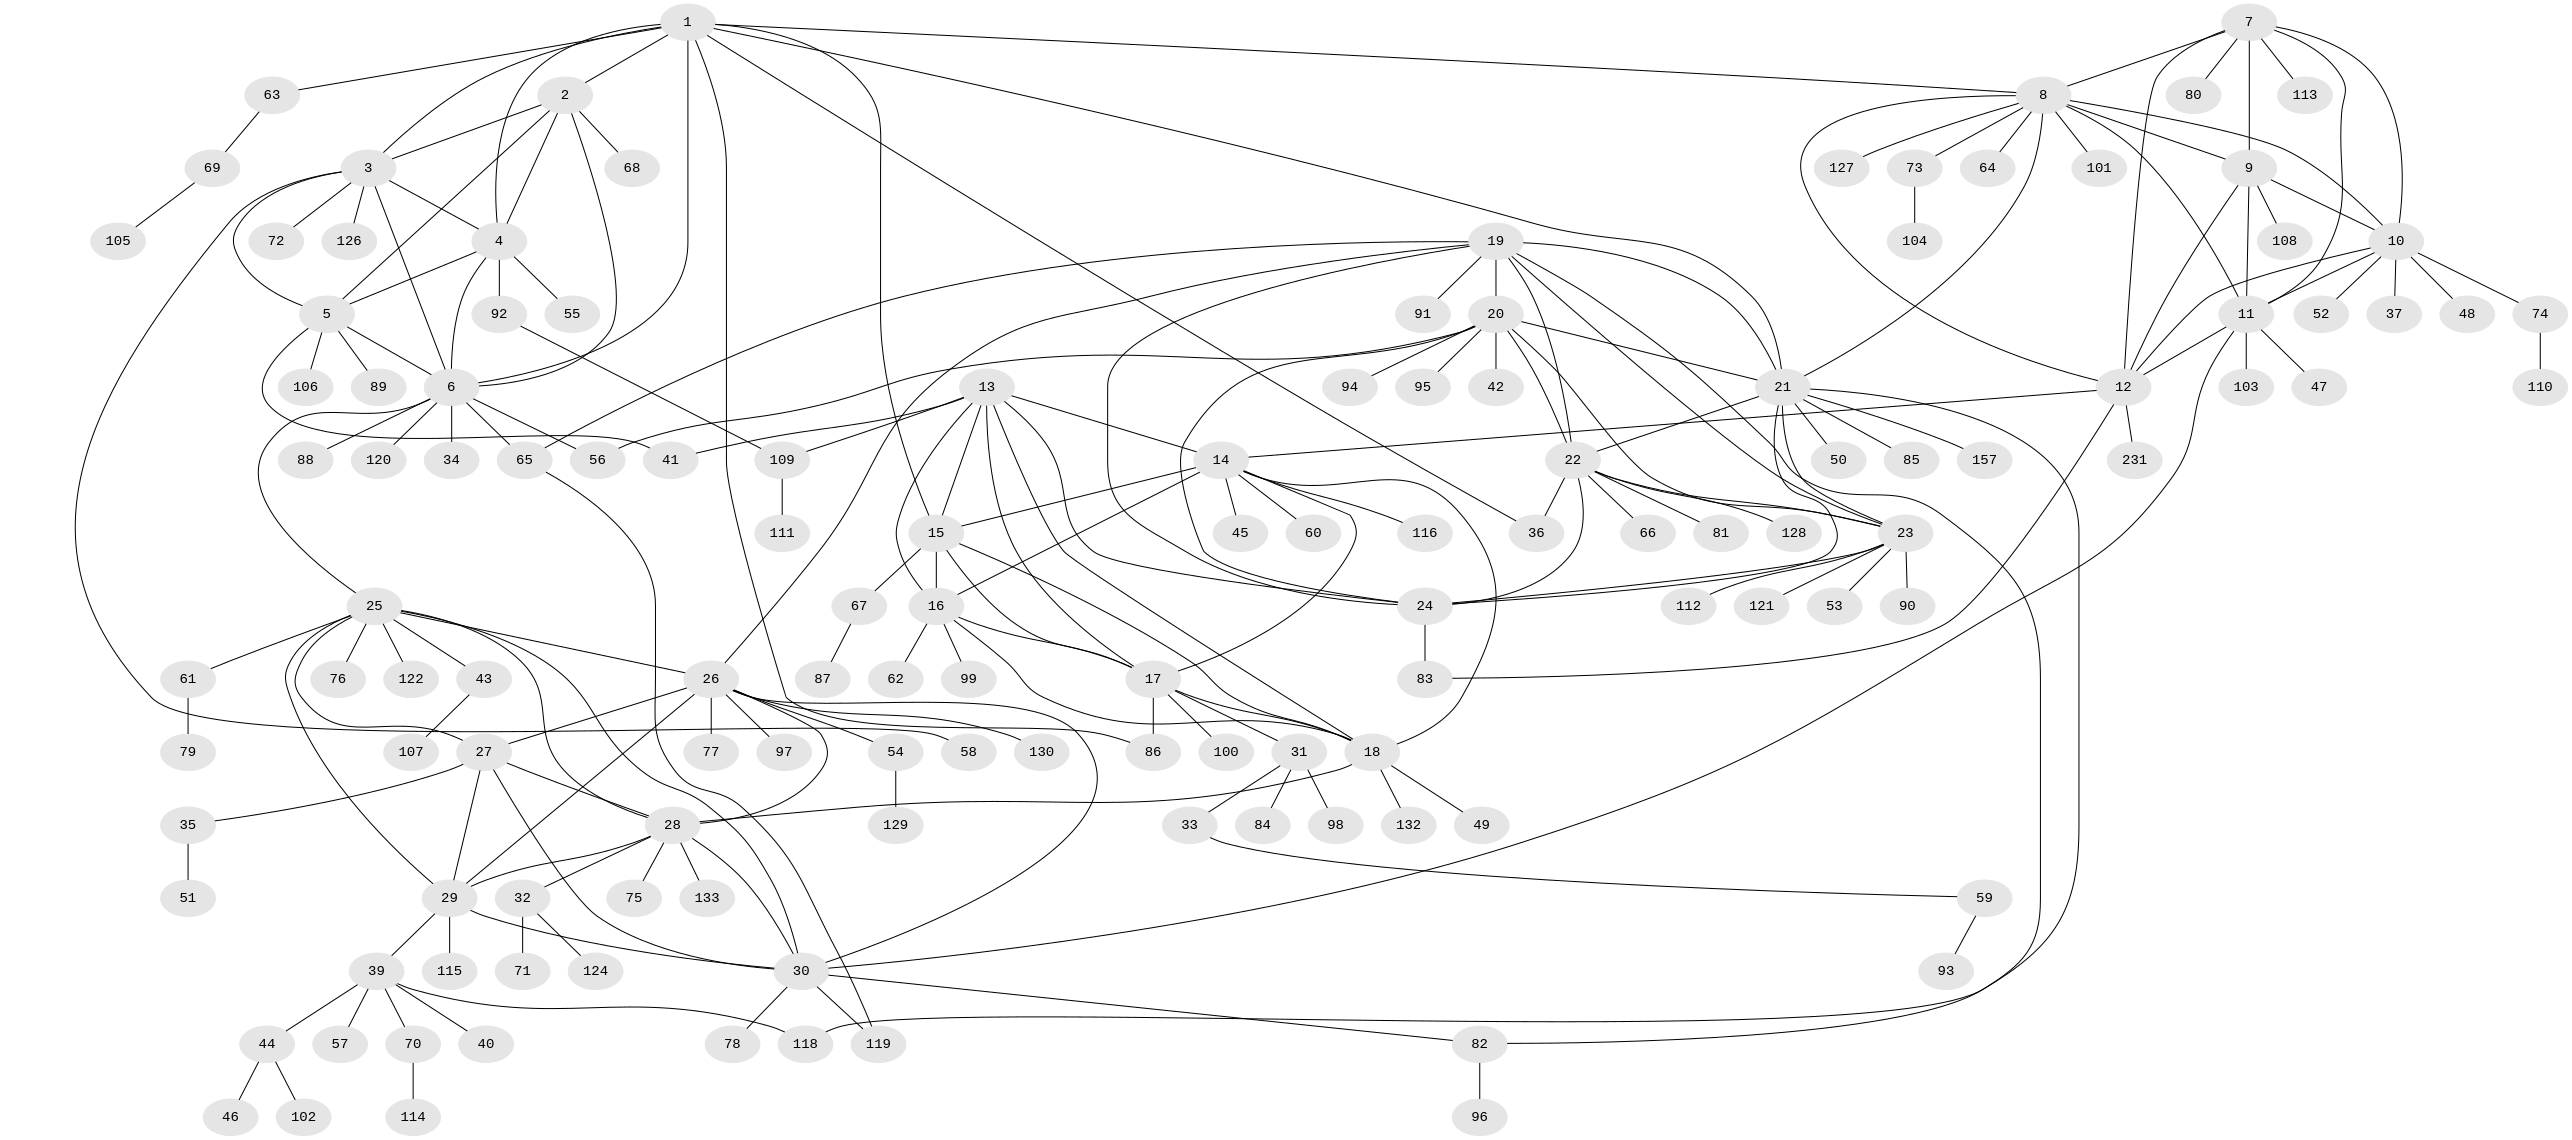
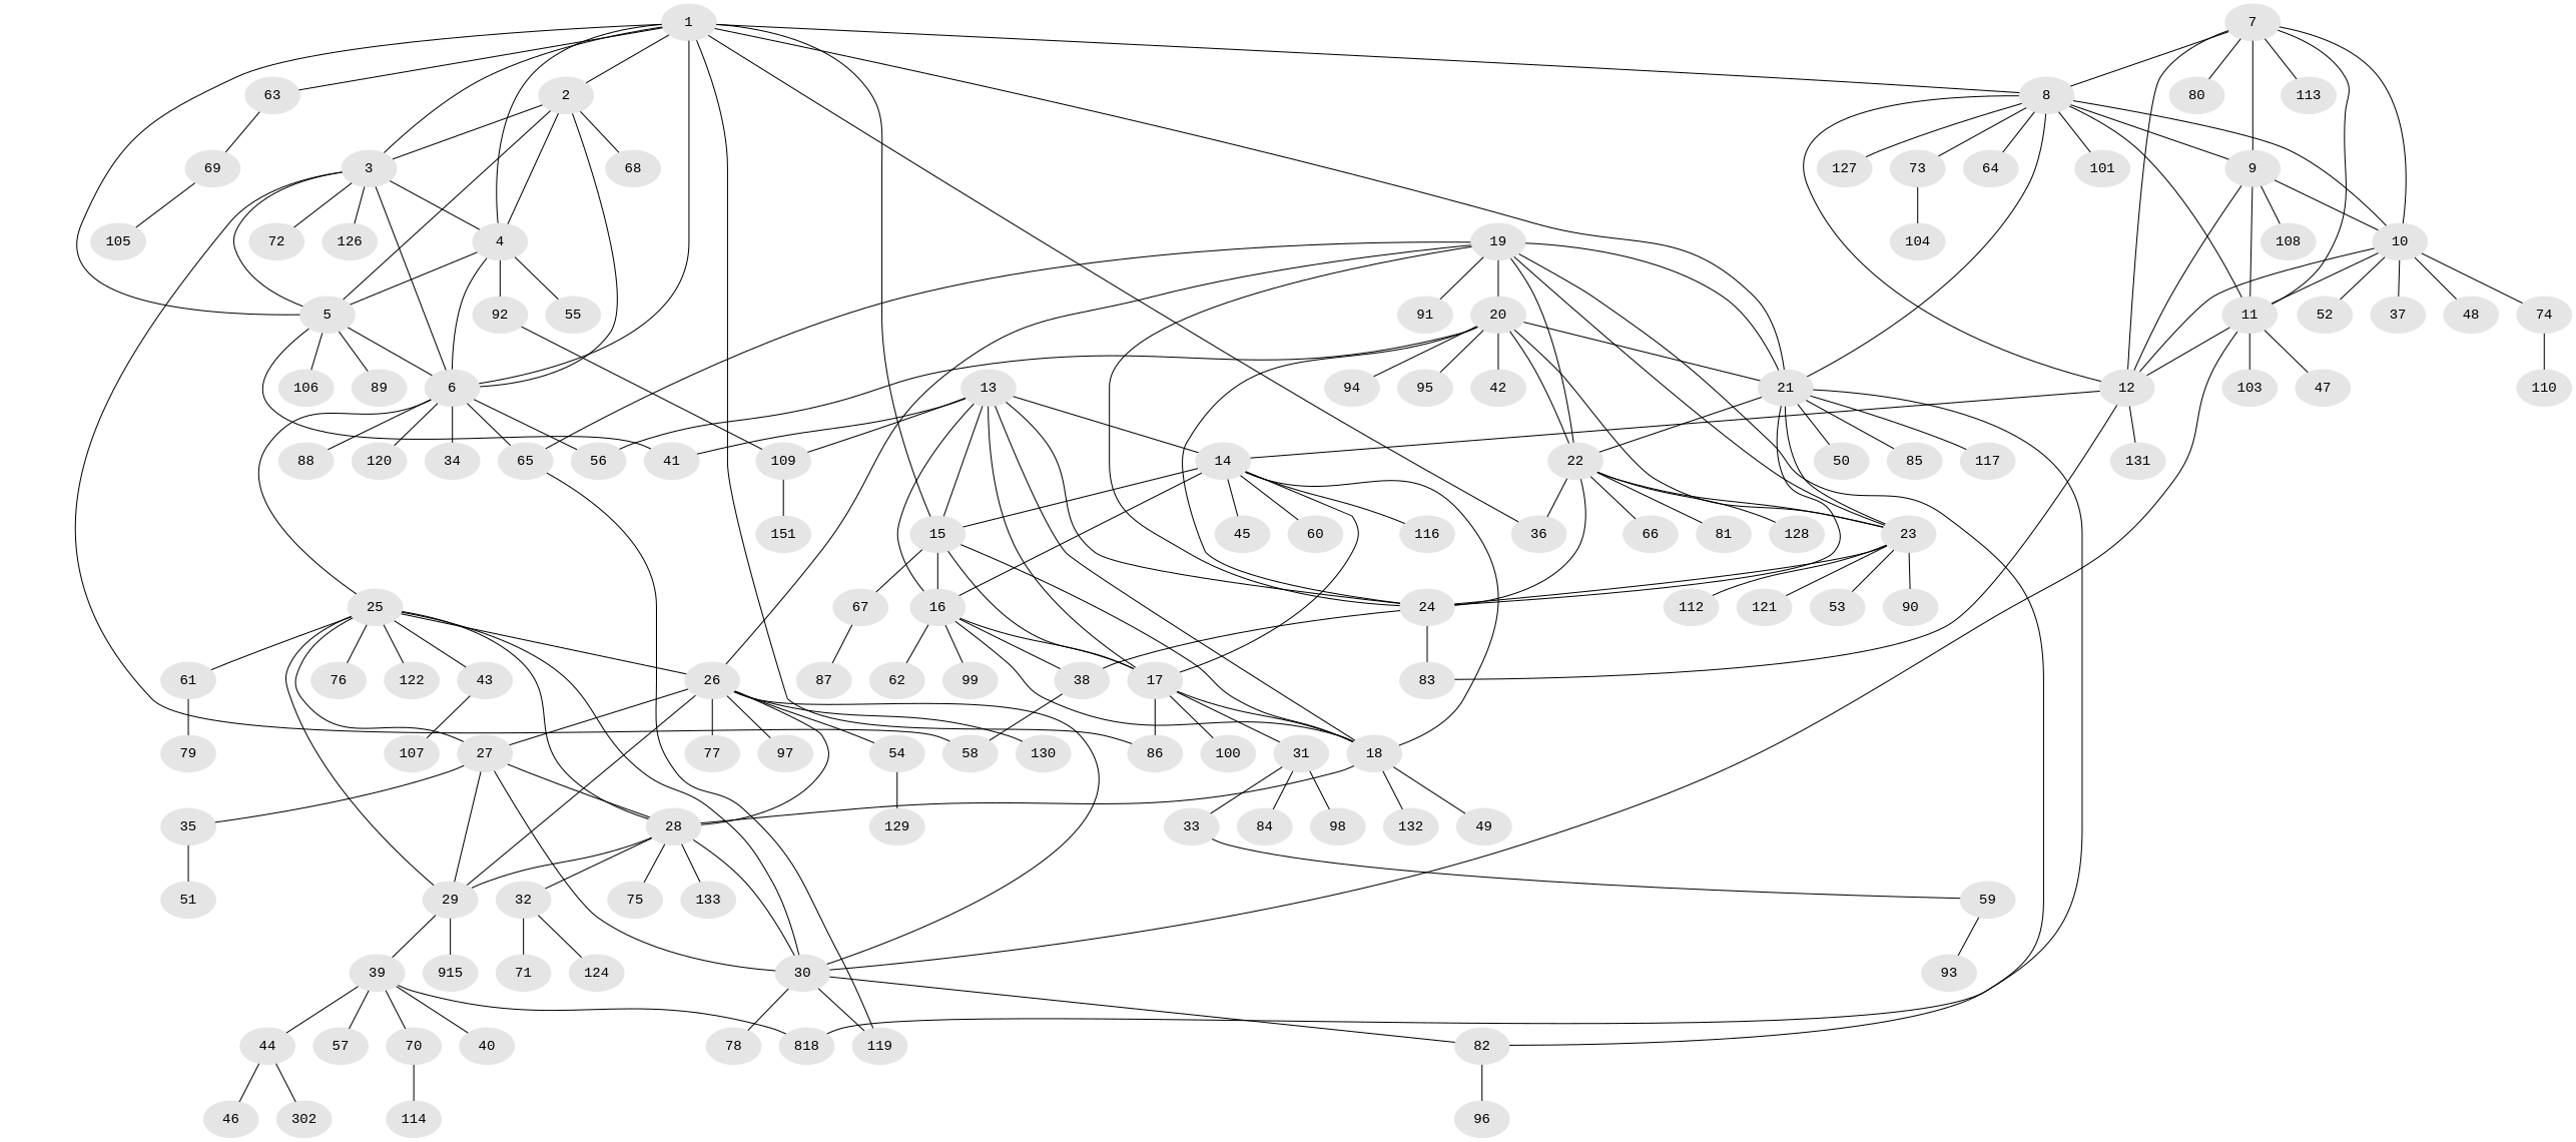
  graph {
    fontname="Liberation Mono"
    node [color=gray90 fontname="Liberation Mono" style=filled]
    edge [fontname="Liberation Mono"]
    1
    2
    3
    4
    5
    6
    8
    15
    21
    36
    63
    86
    68
    58
    72
    126
    55
    92
    41
    89
    106
    25
    34
    56
    65
    88
    120
    9
    10
    11
    12
    64
    73
    101
    127
    16
    17
    18
    67
    24
    22
    23
    50
    85
-   117 [label=157]
-   118
+   117
+   118 [label=818]
    69
    109
    30
    28
    26
    27
    29
    43
    61
    76
    122
    119
    7
    80
    113
    108
    37
    48
    52
    74
    47
    103
    14
    83
-   131 [label=231]
+   131
    104
    110
    82
    78
    45
    60
    116
    13
+   38
    62
    99
    31
    100
    49
    132
-   111
+   111 [label=151]
    87
    33
    84
    98
    32
    75
    n94 [label=133]
    19
    20
    91
    42
    94
    95
    66
    81
    128
    53
    90
    112
    121
    54
    77
    97
    130
    96
    35
    39
-   115
+   115 [label=915]
    107
    79
    129
    51
    71
    124
    40
    44
    57
    70
    59
    93
    46
-   102
+   102 [label=302]
    114
    105
    1 -- 2
    1 -- 3
    1 -- 4
+   1 -- 5
    1 -- 6
    1 -- 8
    1 -- 15
    1 -- 21
    1 -- 36
    1 -- 63
    1 -- 86
    2 -- 3
    2 -- 4
    2 -- 5
    2 -- 6
    2 -- 68
    3 -- 4
    3 -- 5
    3 -- 6
    3 -- 58
    3 -- 72
    3 -- 126
    4 -- 5
    4 -- 6
    4 -- 55
    4 -- 92
    5 -- 6
    5 -- 41
    5 -- 89
    5 -- 106
    6 -- 25
    6 -- 34
    6 -- 56
    6 -- 65
    6 -- 88
    6 -- 120
    8 -- 21
    8 -- 9
    8 -- 10
    8 -- 11
    8 -- 12
    8 -- 64
    8 -- 73
    8 -- 101
    8 -- 127
    15 -- 16
    15 -- 17
    15 -- 18
    15 -- 67
    21 -- 24
    21 -- 22
    21 -- 23
    21 -- 50
    21 -- 85
    21 -- 117
    21 -- 118
    63 -- 69
    92 -- 109
    25 -- 30
    25 -- 28
    25 -- 26
    25 -- 27
    25 -- 29
    25 -- 43
    25 -- 61
    25 -- 76
    25 -- 122
    65 -- 119
    9 -- 10
    9 -- 11
    9 -- 12
    9 -- 108
    10 -- 11
    10 -- 12
    10 -- 37
    10 -- 48
    10 -- 52
    10 -- 74
    11 -- 12
    11 -- 30
    11 -- 47
    11 -- 103
    12 -- 14
    12 -- 83
    12 -- 131
    73 -- 104
    16 -- 17
    16 -- 18
+   16 -- 38
    16 -- 62
    16 -- 99
    17 -- 86
    17 -- 18
    17 -- 31
    17 -- 100
    18 -- 28
    18 -- 49
    18 -- 132
    67 -- 87
    24 -- 83
+   24 -- 38
    22 -- 36
    22 -- 24
    22 -- 23
    22 -- 66
    22 -- 81
    22 -- 128
    23 -- 24
    23 -- 53
    23 -- 90
    23 -- 112
    23 -- 121
    69 -- 105
    109 -- 111
    30 -- 119
    30 -- 82
    30 -- 78
    28 -- 30
    28 -- 29
    28 -- 32
    28 -- 75
    28 -- n94
    26 -- 30
    26 -- 28
    26 -- 27
    26 -- 29
    26 -- 54
    26 -- 77
    26 -- 97
    26 -- 130
    27 -- 30
    27 -- 28
    27 -- 29
    27 -- 35
-   29 -- 30
    29 -- 39
    29 -- 115
    43 -- 107
    61 -- 79
    7 -- 8
    7 -- 9
    7 -- 10
    7 -- 11
    7 -- 12
    7 -- 80
    7 -- 113
    74 -- 110
    14 -- 15
    14 -- 16
    14 -- 17
    14 -- 18
    14 -- 45
    14 -- 60
    14 -- 116
    82 -- 96
    13 -- 15
    13 -- 41
    13 -- 16
    13 -- 17
    13 -- 18
    13 -- 24
    13 -- 109
    13 -- 14
+   38 -- 58
    31 -- 33
    31 -- 84
    31 -- 98
    33 -- 59
    32 -- 71
    32 -- 124
    19 -- 21
    19 -- 65
    19 -- 24
    19 -- 22
    19 -- 23
    19 -- 26
    19 -- 82
    19 -- 20
    19 -- 91
    20 -- 21
    20 -- 56
    20 -- 24
    20 -- 22
    20 -- 23
    20 -- 42
    20 -- 94
    20 -- 95
    54 -- 129
    35 -- 51
    39 -- 118
    39 -- 40
    39 -- 44
    39 -- 57
    39 -- 70
    44 -- 46
    44 -- 102
    70 -- 114
    59 -- 93
  }
